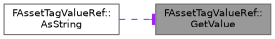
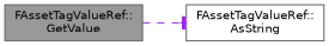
  digraph {
    rankdir=LR
    node [fontname=Helvetica fontsize=10 shape=box style=filled]
    n1 [color=gray40 fillcolor=grey60 fontcolor=black height=0.2 label="FAssetTagValueRef::\lGetValue" width=0.4]
    n2 [color=grey40 fillcolor=white height=0.2 label="FAssetTagValueRef::\lAsString" width=0.4]
-   n2 -> n1 [color=purple fontname=Helvetica fontsize=10 labelfontname=Helvetica labelfontsize=10 style=dashed arrowhead=tee]
+   n1 -> n2 [color=purple fontname=Helvetica fontsize=10 labelfontname=Helvetica labelfontsize=10 style=dashed arrowhead=tee]
  }
